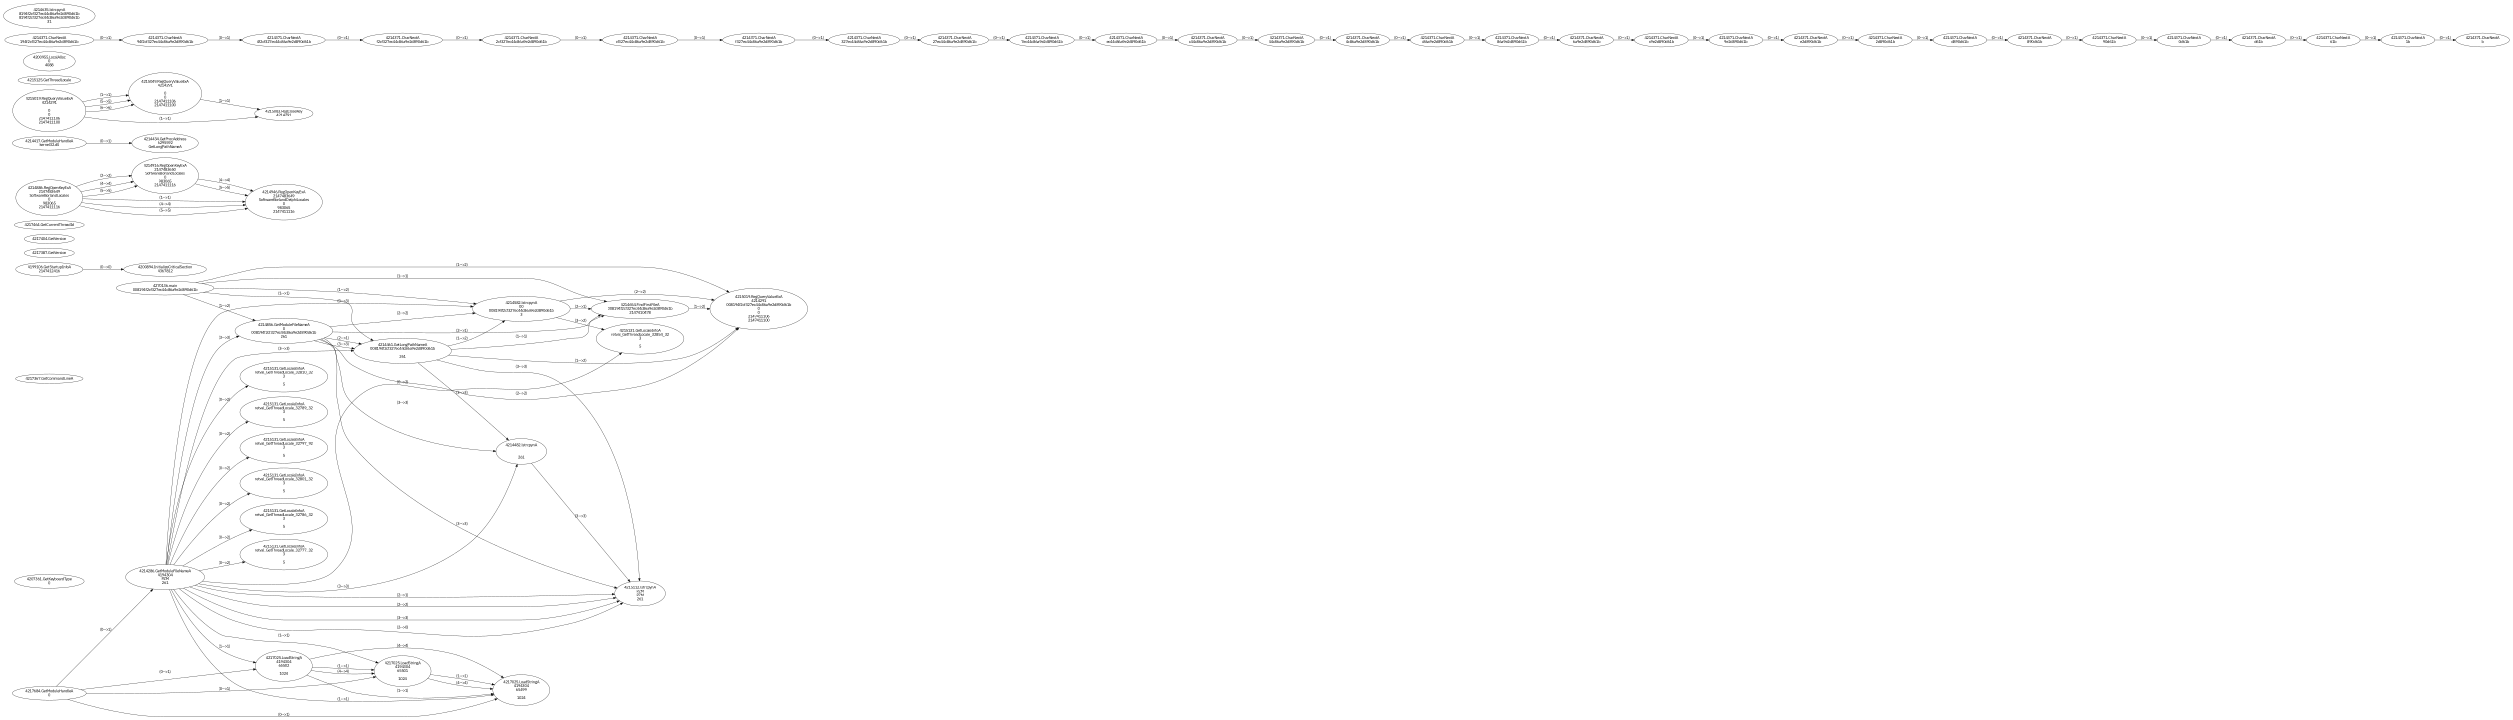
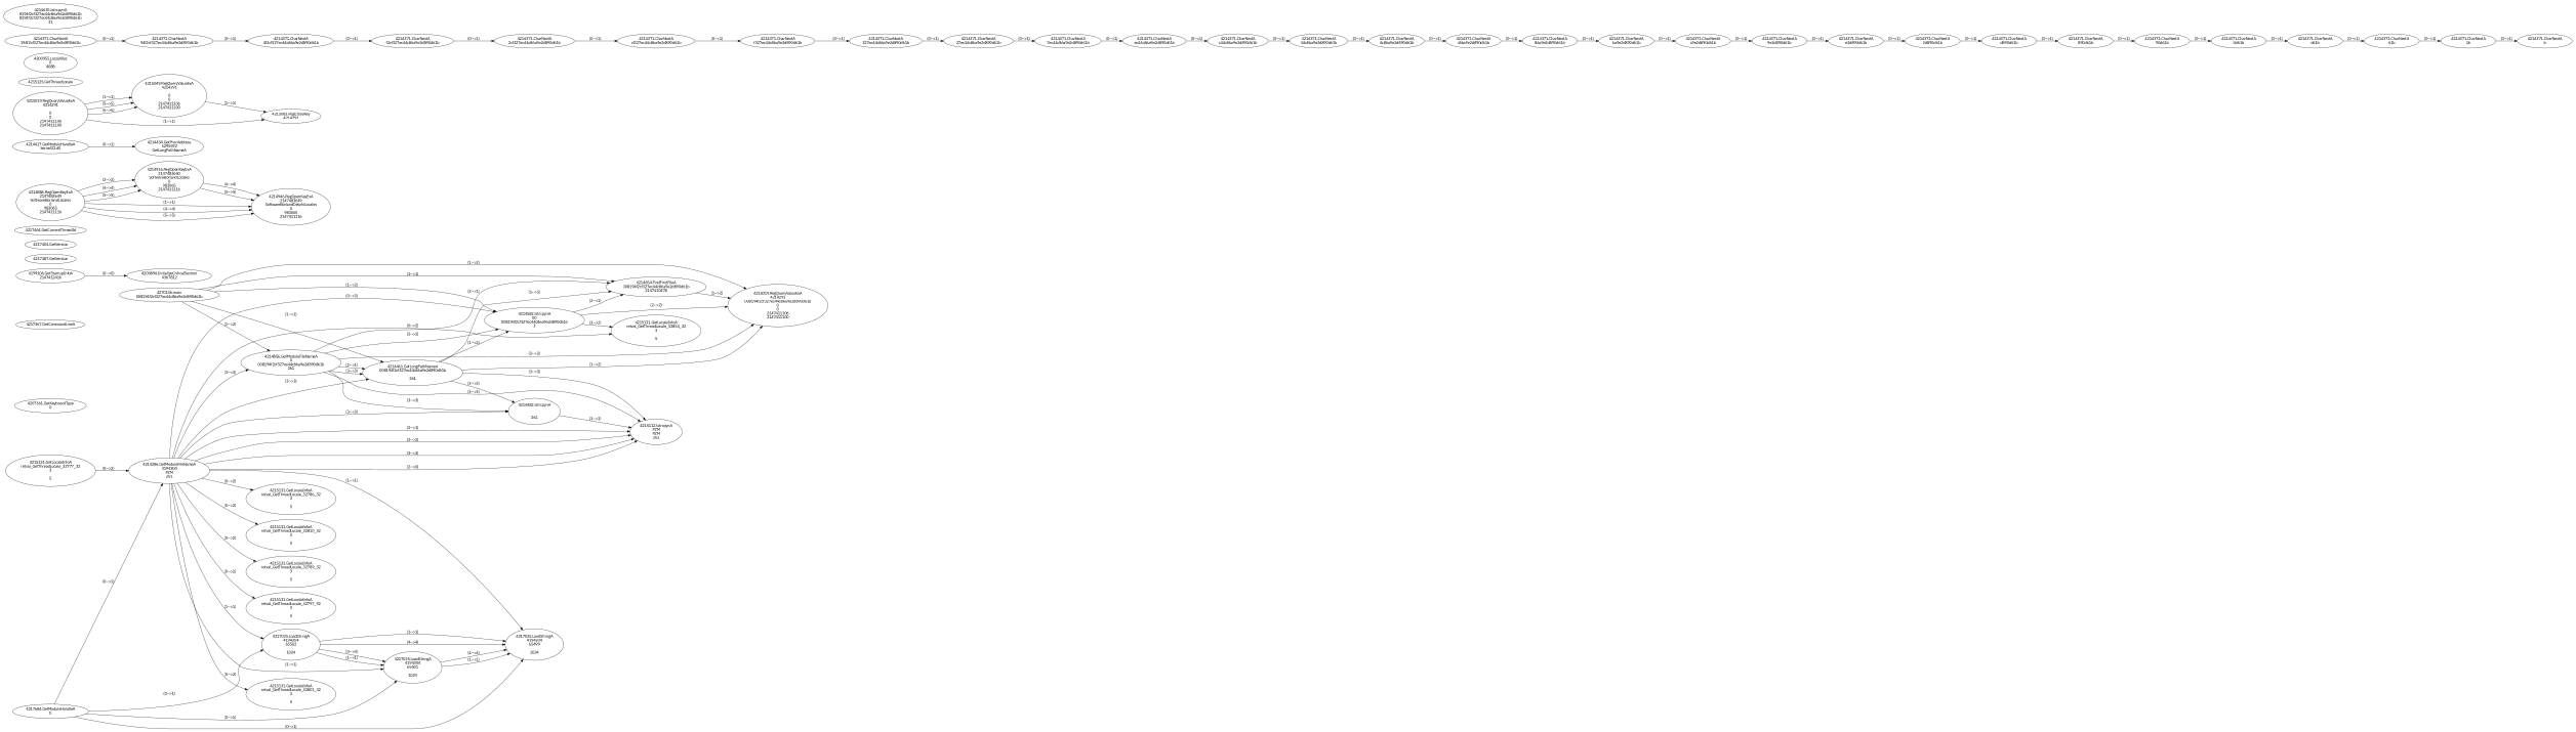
  digraph {
    fontname="IBM Plex Sans"
    rankdir=LR
    node [fontname="IBM Plex Sans"]
    edge [fontname="IBM Plex Sans"]
    n1 [label="4270136.main\n008194f2cf327ec44c86a9e2d890d61b"]
    n2 [label="4214856.GetModuleFileNameA\n0\n008194f2cf327ec44c86a9e2d890d61b\n261"]
    n3 [label="4214461.GetLongPathNameA\n008194f2cf327ec44c86a9e2d890d61b\n\n261"]
    n4 [label="4214582.lstrcpynA\n00\n008194f2cf327ec44c86a9e2d890d61b\n3"]
    n5 [label="4214654.FindFirstFileA\n008194f2cf327ec44c86a9e2d890d61b\n2147410478"]
    n6 [label="4215019.RegQueryValueExA\n4214291\n008194f2cf327ec44c86a9e2d890d61b\n0\n0\n2147411106\n2147411100"]
    n7 [label="4214482.lstrcpynA\n\n\n261"]
    n8 [label="4215112.lstrcpynA\nPZM\nPZM\n261"]
    n9 [label="4215131.GetLocaleInfoA\nretval_GetThreadLocale_32854_32\n3\n\n5"]
    n10 [label="4217684.GetModuleHandleA\n0"]
    n11 [label="4214286.GetModuleFileNameA\n4194304\nPZM\n261"]
    n12 [label="4217025.LoadStringA\n4194304\n65502\n\n1024"]
    n13 [label="4217025.LoadStringA\n4194304\n65501\n\n1024"]
    n14 [label="4217025.LoadStringA\n4194304\n65499\n\n1024"]
    n15 [label="4215131.GetLocaleInfoA\nretval_GetThreadLocale_32810_32\n3\n\n5"]
    n16 [label="4215131.GetLocaleInfoA\nretval_GetThreadLocale_32789_32\n3\n\n5"]
    n17 [label="4215131.GetLocaleInfoA\nretval_GetThreadLocale_32797_92\n3\n\n5"]
    n18 [label="4215131.GetLocaleInfoA\nretval_GetThreadLocale_32801_32\n3\n\n5"]
    n19 [label="4215131.GetLocaleInfoA\nretval_GetThreadLocale_32786_32\n3\n\n5"]
    n20 [label="4215131.GetLocaleInfoA\nretval_GetThreadLocale_32777_32\n3\n\n5"]
    n21 [label="4207361.GetKeyboardType\n0"]
    n22 [label="4217367.GetCommandLineA\n"]
    n23 [label="4199106.GetStartupInfoA\n2147412416"]
    n24 [label="4200894.InitializeCriticalSection\n4367812"]
    n25 [label="4217387.GetVersion\n"]
    n26 [label="4217404.GetVersion\n"]
    n27 [label="4217464.GetCurrentThreadId\n"]
    n28 [label="4214886.RegOpenKeyExA\n2147483649\nSoftware\Borland\Locales\n0\n983065\n2147411116"]
    n29 [label="4214916.RegOpenKeyExA\n2147483650\nSoftware\Borland\Locales\n0\n983065\n2147411116"]
    n30 [label="4214946.RegOpenKeyExA\n2147483649\nSoftware\Borland\Delphi\Locales\n0\n983065\n2147411116"]
    n31 [label="4214417.GetModuleHandleA\nkernel32.dll"]
    n32 [label="4214434.GetProcAddress\n6295592\nGetLongPathNameA"]
    n33 [label="4215019.RegQueryValueExA\n4214291\n\n0\n0\n2147411106\n2147411100"]
    n34 [label="4215049.RegQueryValueExA\n4214291\n\n0\n0\n2147411106\n2147411100"]
    n35 [label="4215083.RegCloseKey\n4214291"]
    n36 [label="4215125.GetThreadLocale\n"]
    n37 [label="4200955.LocalAlloc\n0\n4088"]
    n38 [label="4214371.CharNextA\n194f2cf327ec44c86a9e2d890d61b"]
    n39 [label="4214371.CharNextA\n94f2cf327ec44c86a9e2d890d61b"]
    n40 [label="4214371.CharNextA\n4f2cf327ec44c86a9e2d890d61b"]
    n41 [label="4214371.CharNextA\nf2cf327ec44c86a9e2d890d61b"]
    n42 [label="4214371.CharNextA\n2cf327ec44c86a9e2d890d61b"]
    n43 [label="4214371.CharNextA\ncf327ec44c86a9e2d890d61b"]
    n44 [label="4214371.CharNextA\nf327ec44c86a9e2d890d61b"]
    n45 [label="4214371.CharNextA\n327ec44c86a9e2d890d61b"]
    n46 [label="4214371.CharNextA\n27ec44c86a9e2d890d61b"]
    n47 [label="4214371.CharNextA\n7ec44c86a9e2d890d61b"]
    n48 [label="4214371.CharNextA\nec44c86a9e2d890d61b"]
    n49 [label="4214371.CharNextA\nc44c86a9e2d890d61b"]
    n50 [label="4214371.CharNextA\n44c86a9e2d890d61b"]
    n51 [label="4214371.CharNextA\n4c86a9e2d890d61b"]
    n52 [label="4214371.CharNextA\nc86a9e2d890d61b"]
    n53 [label="4214371.CharNextA\n86a9e2d890d61b"]
    n54 [label="4214371.CharNextA\n6a9e2d890d61b"]
    n55 [label="4214371.CharNextA\na9e2d890d61b"]
    n56 [label="4214371.CharNextA\n9e2d890d61b"]
    n57 [label="4214371.CharNextA\ne2d890d61b"]
    n58 [label="4214371.CharNextA\n2d890d61b"]
    n59 [label="4214371.CharNextA\nd890d61b"]
    n60 [label="4214371.CharNextA\n890d61b"]
    n61 [label="4214371.CharNextA\n90d61b"]
    n62 [label="4214371.CharNextA\n0d61b"]
    n63 [label="4214371.CharNextA\nd61b"]
    n64 [label="4214371.CharNextA\n61b"]
    n65 [label="4214371.CharNextA\n1b"]
    n66 [label="4214371.CharNextA\nb"]
    n67 [label="4214635.lstrcpynA\n8194f2cf327ec44c86a9e2d890d61b\n8194f2cf327ec44c86a9e2d890d61b\n31"]
    n1 -> n2 [label="(1-->2)"]
    n1 -> n3 [label="(1-->1)"]
    n1 -> n4 [label="(1-->2)"]
    n1 -> n5 [label="(1-->1)"]
    n1 -> n6 [label="(1-->2)"]
    n2 -> n3 [label="(2-->1)"]
    n2 -> n3 [label="(3-->3)"]
    n2 -> n4 [label="(2-->2)"]
    n2 -> n5 [label="(2-->1)"]
    n2 -> n6 [label="(2-->2)"]
    n2 -> n7 [label="(3-->3)"]
    n2 -> n8 [label="(3-->3)"]
    n3 -> n4 [label="(1-->2)"]
    n3 -> n5 [label="(1-->1)"]
    n3 -> n6 [label="(1-->2)"]
    n3 -> n7 [label="(3-->3)"]
    n3 -> n8 [label="(3-->3)"]
    n4 -> n5 [label="(2-->1)"]
    n4 -> n6 [label="(2-->2)"]
    n4 -> n9 [label="(3-->2)"]
    n5 -> n6 [label="(1-->2)"]
    n7 -> n8 [label="(3-->3)"]
    n10 -> n11 [label="(0-->1)"]
    n10 -> n12 [label="(0-->1)"]
    n10 -> n13 [label="(0-->1)"]
    n10 -> n14 [label="(0-->1)"]
    n11 -> n2 [label="(3-->3)"]
    n11 -> n3 [label="(3-->3)"]
    n11 -> n4 [label="(0-->3)"]
    n11 -> n7 [label="(3-->3)"]
    n11 -> n8 [label="(2-->1)"]
    n11 -> n8 [label="(2-->2)"]
    n11 -> n8 [label="(3-->3)"]
    n11 -> n8 [label="(2-->0)"]
    n11 -> n9 [label="(0-->2)"]
    n11 -> n12 [label="(1-->1)"]
    n11 -> n13 [label="(1-->1)"]
    n11 -> n14 [label="(1-->1)"]
    n11 -> n15 [label="(0-->2)"]
    n11 -> n16 [label="(0-->2)"]
    n11 -> n17 [label="(0-->2)"]
    n11 -> n18 [label="(0-->2)"]
    n11 -> n19 [label="(0-->2)"]
-   n11 -> n20 [label="(0-->2)"]
+   n20 -> n11 [label="(0-->2)"]
    n12 -> n13 [label="(1-->1)"]
    n12 -> n13 [label="(4-->4)"]
    n12 -> n14 [label="(1-->1)"]
    n12 -> n14 [label="(4-->4)"]
    n13 -> n14 [label="(1-->1)"]
    n13 -> n14 [label="(4-->4)"]
    n23 -> n24 [label="(0-->0)"]
    n28 -> n29 [label="(2-->2)"]
    n28 -> n29 [label="(4-->4)"]
    n28 -> n29 [label="(5-->5)"]
    n28 -> n30 [label="(1-->1)"]
    n28 -> n30 [label="(4-->4)"]
    n28 -> n30 [label="(5-->5)"]
    n29 -> n30 [label="(4-->4)"]
    n29 -> n30 [label="(5-->5)"]
    n31 -> n32 [label="(0-->1)"]
    n33 -> n34 [label="(1-->1)"]
    n33 -> n34 [label="(5-->5)"]
    n33 -> n34 [label="(6-->6)"]
    n33 -> n35 [label="(1-->1)"]
    n34 -> n35 [label="(1-->1)"]
    n38 -> n39 [label="(0-->1)"]
    n39 -> n40 [label="(0-->1)"]
    n40 -> n41 [label="(0-->1)"]
    n41 -> n42 [label="(0-->1)"]
    n42 -> n43 [label="(0-->1)"]
    n43 -> n44 [label="(0-->1)"]
    n44 -> n45 [label="(0-->1)"]
    n45 -> n46 [label="(0-->1)"]
    n46 -> n47 [label="(0-->1)"]
    n47 -> n48 [label="(0-->1)"]
    n48 -> n49 [label="(0-->1)"]
    n49 -> n50 [label="(0-->1)"]
    n50 -> n51 [label="(0-->1)"]
    n51 -> n52 [label="(0-->1)"]
    n52 -> n53 [label="(0-->1)"]
    n53 -> n54 [label="(0-->1)"]
    n54 -> n55 [label="(0-->1)"]
    n55 -> n56 [label="(0-->1)"]
    n56 -> n57 [label="(0-->1)"]
    n57 -> n58 [label="(0-->1)"]
    n58 -> n59 [label="(0-->1)"]
    n59 -> n60 [label="(0-->1)"]
    n60 -> n61 [label="(0-->1)"]
    n61 -> n62 [label="(0-->1)"]
    n62 -> n63 [label="(0-->1)"]
    n63 -> n64 [label="(0-->1)"]
    n64 -> n65 [label="(0-->1)"]
    n65 -> n66 [label="(0-->1)"]
  }
